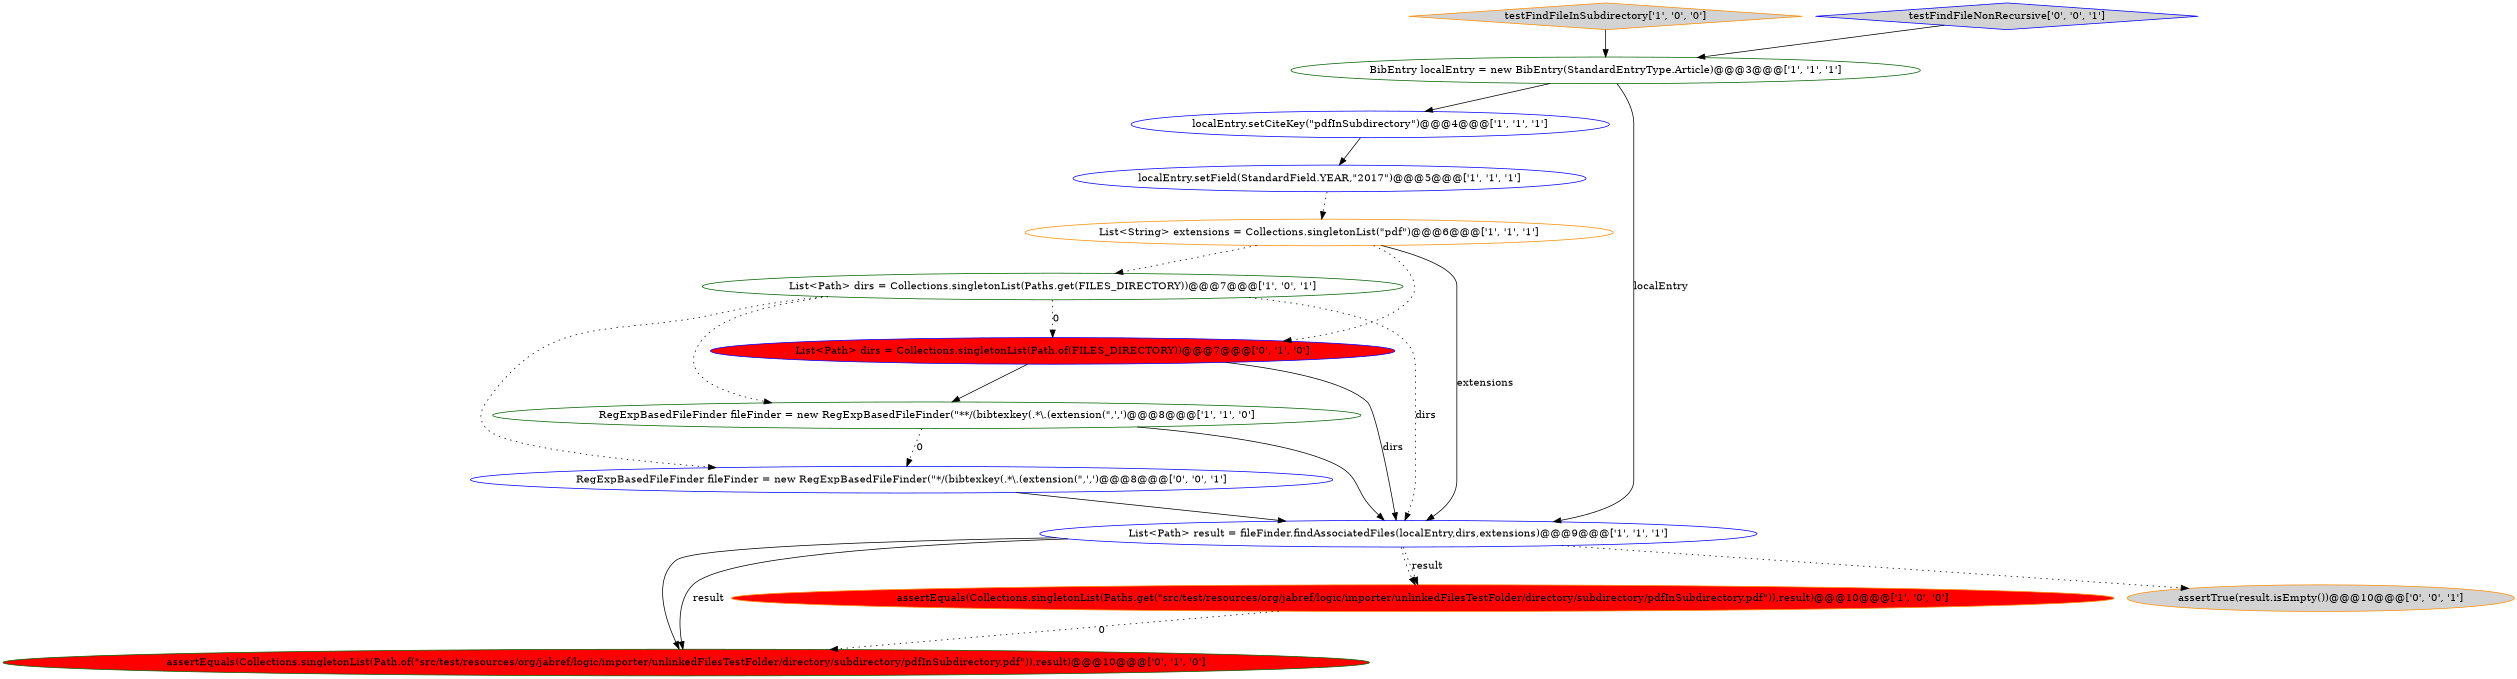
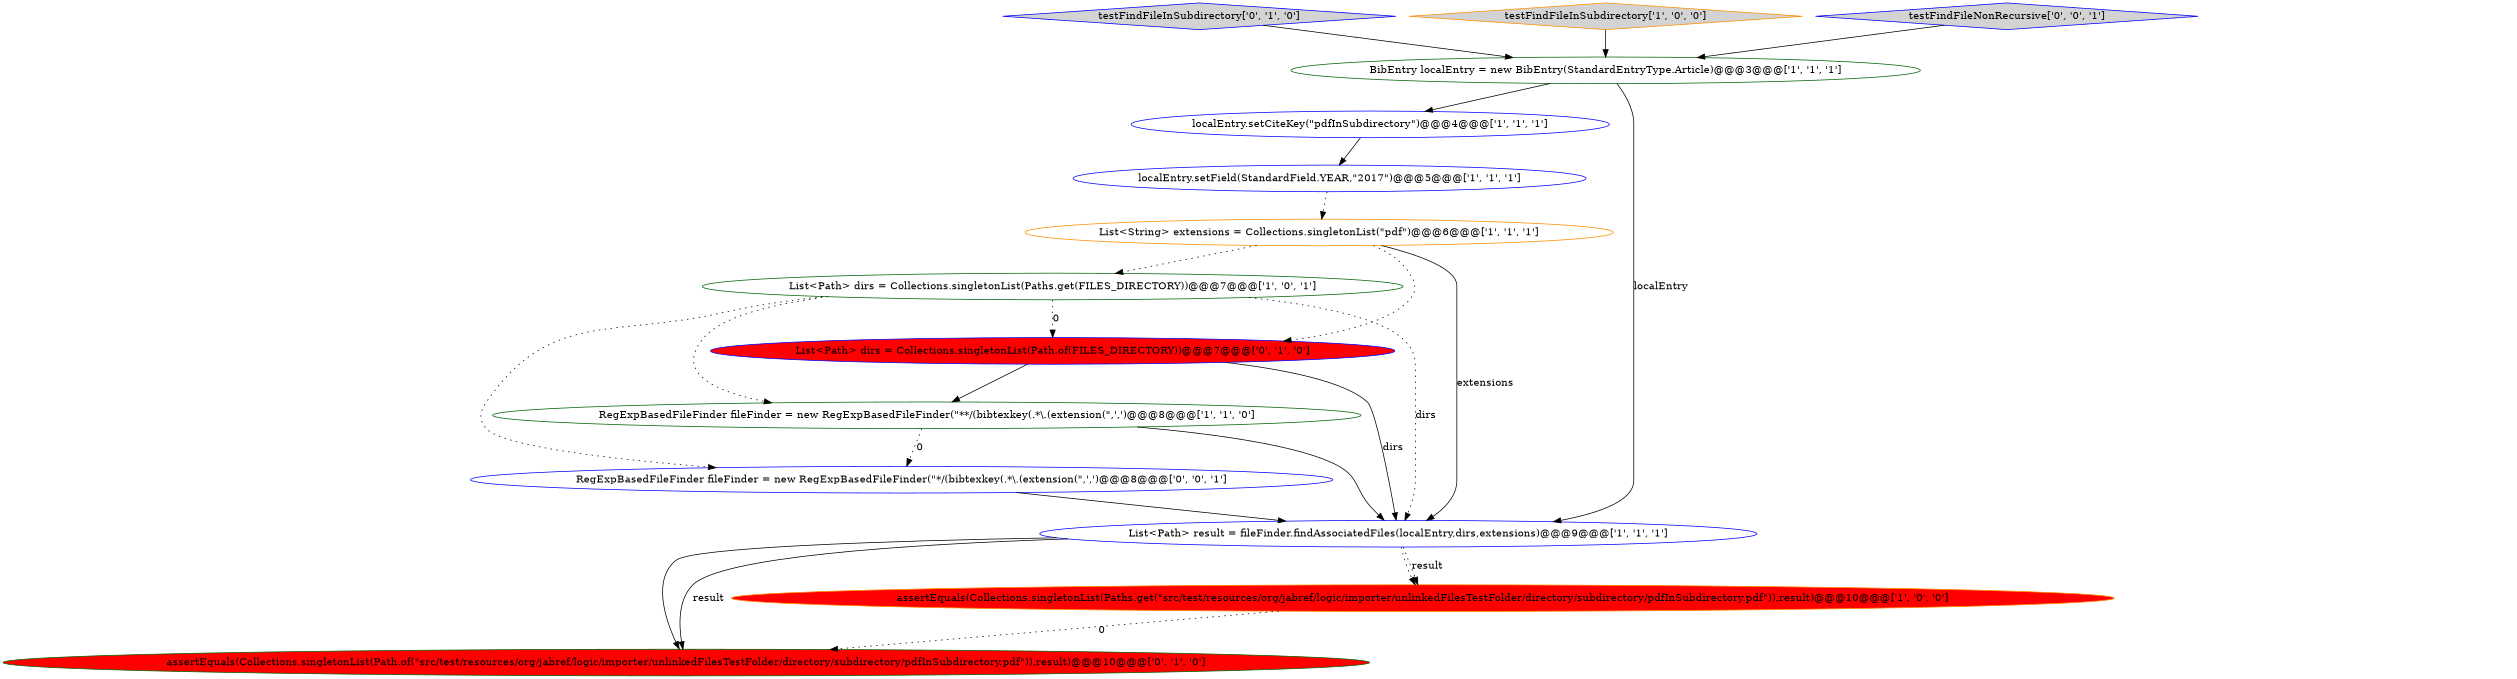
  digraph {
    fontname="DejaVu Serif"
    node [color=blue fillcolor=white fontname="DejaVu Serif" shape=ellipse style=filled]
    edge [fontname="DejaVu Serif" style=solid]
    n1 [fillcolor=red label="List<Path> dirs = Collections.singletonList(Path.of(FILES_DIRECTORY))@@@7@@@['0', '1', '0']"]
    n2 [label="List<Path> result = fileFinder.findAssociatedFiles(localEntry,dirs,extensions)@@@9@@@['1', '1', '1']"]
    n3 [color=darkgreen label="RegExpBasedFileFinder fileFinder = new RegExpBasedFileFinder(\"**/(bibtexkey(.*\\.(extension(\",',')@@@8@@@['1', '1', '0']"]
    n4 [color=darkgreen fillcolor=red label="assertEquals(Collections.singletonList(Path.of(\"src/test/resources/org/jabref/logic/importer/unlinkedFilesTestFolder/directory/subdirectory/pdfInSubdirectory.pdf\")),result)@@@10@@@['0', '1', '0']"]
-   n5 [color=darkorange fillcolor=lightgray label="assertTrue(result.isEmpty())@@@10@@@['0', '0', '1']"]
    n6 [color=darkorange fillcolor=red label="assertEquals(Collections.singletonList(Paths.get(\"src/test/resources/org/jabref/logic/importer/unlinkedFilesTestFolder/directory/subdirectory/pdfInSubdirectory.pdf\")),result)@@@10@@@['1', '0', '0']"]
    n7 [label="RegExpBasedFileFinder fileFinder = new RegExpBasedFileFinder(\"*/(bibtexkey(.*\\.(extension(\",',')@@@8@@@['0', '0', '1']"]
+   n8 [fillcolor=lightgray label="testFindFileInSubdirectory['0', '1', '0']" shape=diamond]
    n9 [color=darkgreen label="BibEntry localEntry = new BibEntry(StandardEntryType.Article)@@@3@@@['1', '1', '1']"]
    n10 [label="localEntry.setCiteKey(\"pdfInSubdirectory\")@@@4@@@['1', '1', '1']"]
    n11 [label="localEntry.setField(StandardField.YEAR,\"2017\")@@@5@@@['1', '1', '1']"]
    n12 [color=darkorange label="List<String> extensions = Collections.singletonList(\"pdf\")@@@6@@@['1', '1', '1']"]
    n13 [color=darkgreen label="List<Path> dirs = Collections.singletonList(Paths.get(FILES_DIRECTORY))@@@7@@@['1', '0', '1']"]
    n14 [color=darkorange fillcolor=lightgray label="testFindFileInSubdirectory['1', '0', '0']" shape=diamond]
    n15 [fillcolor=lightgray label="testFindFileNonRecursive['0', '0', '1']" shape=diamond]
    n1 -> n2 [label=dirs]
    n1 -> n3
    n2 -> n4
    n2 -> n4 [label=result]
-   n2 -> n5 [style=dotted]
    n2 -> n6 [label=result style=dotted]
    n2 -> n6 [style=dotted]
    n3 -> n2
    n3 -> n7 [label=0 style=dotted]
    n6 -> n4 [label=0 style=dotted]
    n7 -> n2
+   n8 -> n9
    n9 -> n2 [label=localEntry]
    n9 -> n10
    n10 -> n11
    n11 -> n12 [style=dotted]
    n12 -> n1 [style=dotted]
    n12 -> n2 [label=extensions]
    n12 -> n13 [style=dotted]
    n13 -> n1 [label=0 style=dotted]
    n13 -> n2 [label=dirs style=dotted]
    n13 -> n3 [style=dotted]
    n13 -> n7 [style=dotted]
    n14 -> n9
    n15 -> n9
  }
